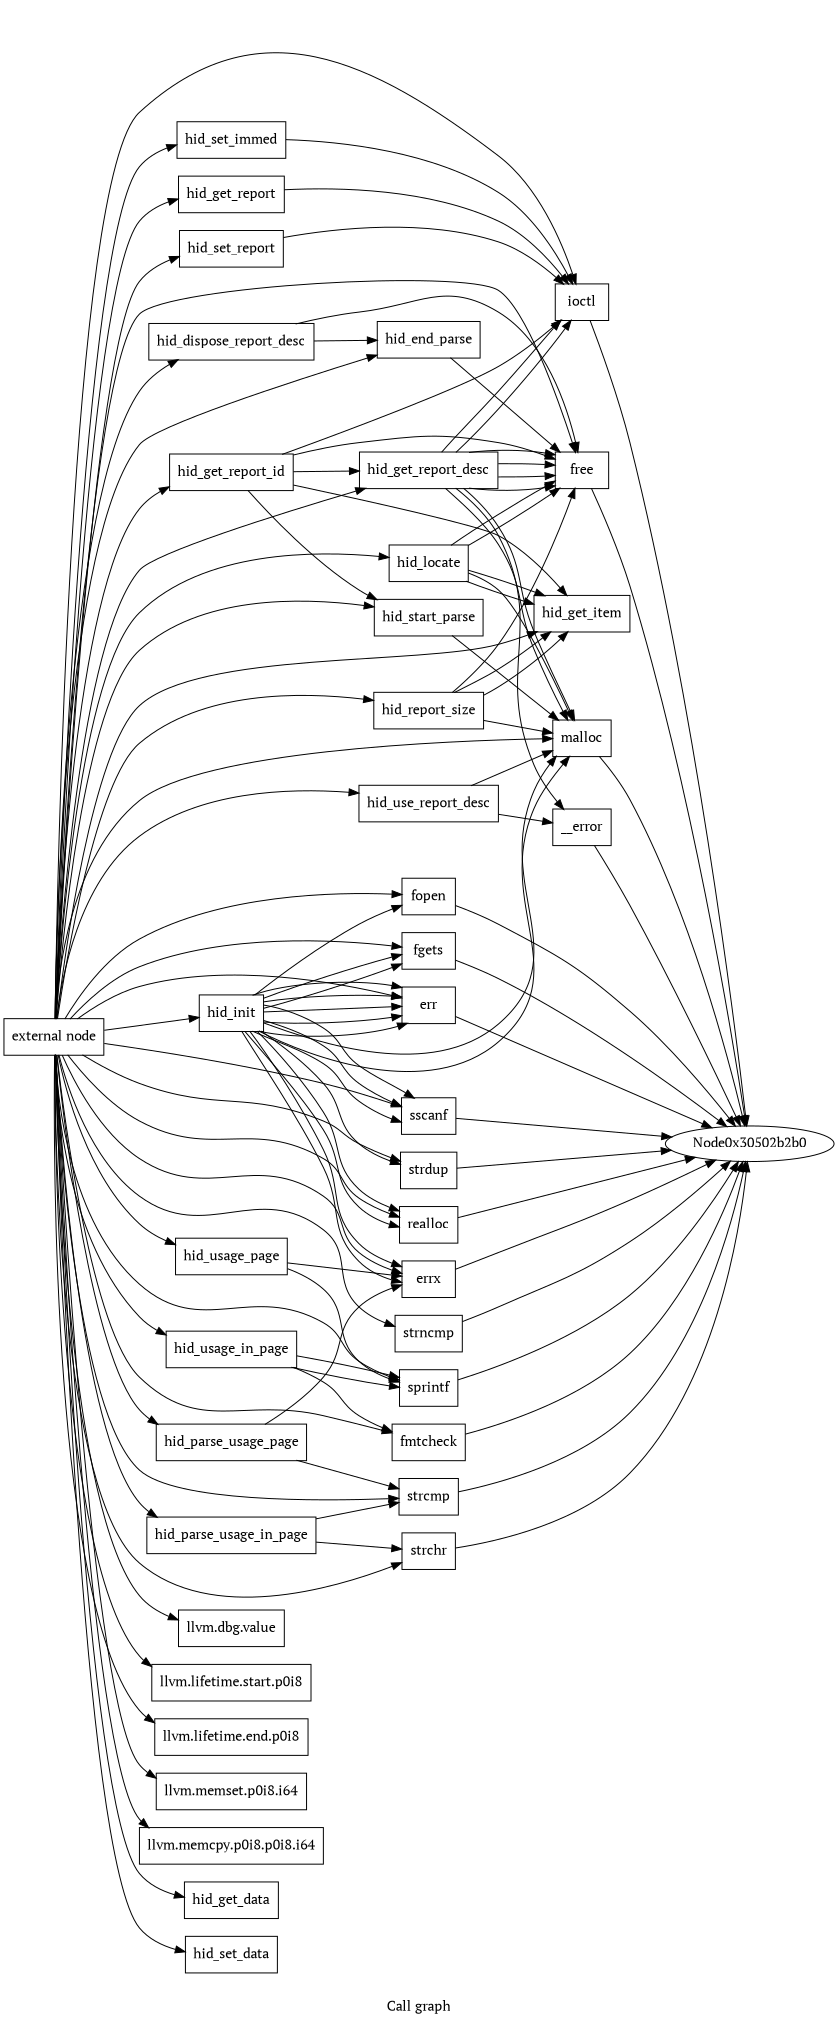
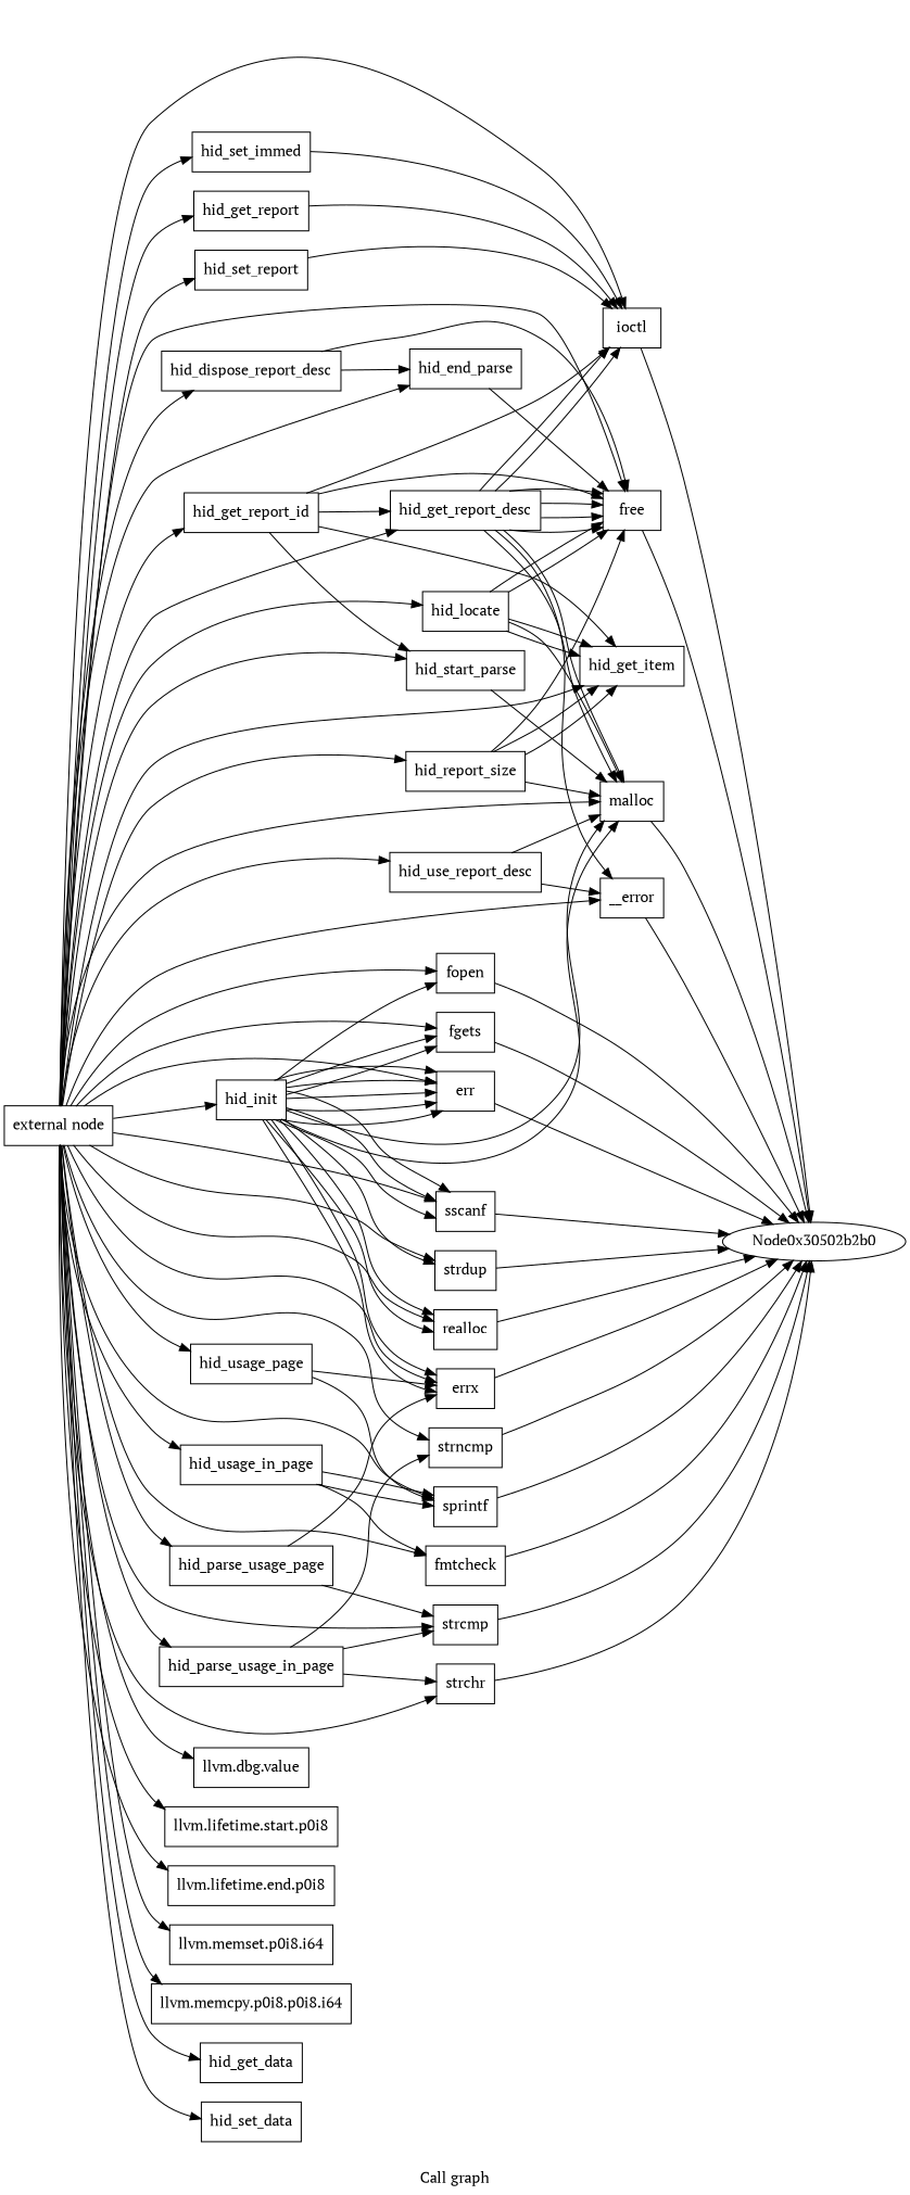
  digraph {
    fontname="PT Serif"
    label="Call graph"
    rankdir=LR
    node [fontname="PT Serif" shape=record]
    edge [fontname="PT Serif"]
    n1 [label="{external node}"]
    n2 [label="{hid_set_immed}"]
    n3 [label="{llvm.dbg.value}"]
    n4 [label="{ioctl}"]
    n5 [label="{hid_get_report_id}"]
    n6 [label="{llvm.lifetime.start.p0i8}"]
    n7 [label="{hid_get_report_desc}"]
    n8 [label="{free}"]
    n9 [label="{llvm.lifetime.end.p0i8}"]
    n10 [label="{llvm.memset.p0i8.i64}"]
    n11 [label="{malloc}"]
    n12 [label="{__error}"]
    n13 [label="{llvm.memcpy.p0i8.p0i8.i64}"]
    n14 [label="{hid_dispose_report_desc}"]
    n15 [label="{hid_use_report_desc}"]
    n16 [label="{hid_start_parse}"]
    n17 [label="{hid_end_parse}"]
    n18 [label="{hid_get_item}"]
    n19 [label="{hid_report_size}"]
    n20 [label="{hid_locate}"]
    n21 [label="{hid_init}"]
    n22 [label="{fopen}"]
    n23 [label="{fgets}"]
    n24 [label="{err}"]
    n25 [label="{sscanf}"]
    n26 [label="{errx}"]
    n27 [label="{strdup}"]
    n28 [label="{realloc}"]
    n29 [label="{hid_usage_page}"]
    n30 [label="{sprintf}"]
    n31 [label="{hid_usage_in_page}"]
    n32 [label="{fmtcheck}"]
    n33 [label="{hid_parse_usage_page}"]
    n34 [label="{strcmp}"]
    n35 [label="{hid_parse_usage_in_page}"]
    n36 [label="{strchr}"]
    n37 [label="{strncmp}"]
    n38 [label="{hid_get_data}"]
    n39 [label="{hid_set_data}"]
    n40 [label="{hid_get_report}"]
    n41 [label="{hid_set_report}"]
    n42 [label=Node0x30502b2b0 shape=""]
    n1 -> n2
    n1 -> n3
    n1 -> n4
    n1 -> n5
    n1 -> n6
    n1 -> n7
    n1 -> n8
    n1 -> n9
    n1 -> n10
    n1 -> n11
+   n1 -> n12
    n1 -> n13
    n1 -> n14
    n1 -> n15
    n1 -> n16
    n1 -> n17
    n1 -> n18
    n1 -> n19
    n1 -> n20
    n1 -> n21
    n1 -> n22
    n1 -> n23
    n1 -> n24
    n1 -> n25
    n1 -> n26
    n1 -> n27
    n1 -> n28
    n1 -> n29
    n1 -> n30
    n1 -> n31
    n1 -> n32
    n1 -> n33
    n1 -> n34
    n1 -> n35
    n1 -> n36
    n1 -> n37
    n1 -> n38
    n1 -> n39
    n1 -> n40
    n1 -> n41
    n2 -> n4
    n4 -> n42
    n5 -> n4
    n5 -> n7
    n5 -> n8
    n5 -> n16
    n5 -> n18
    n7 -> n4
    n7 -> n4
    n7 -> n8
    n7 -> n8
    n7 -> n8
    n7 -> n8
    n7 -> n11
    n7 -> n11
    n7 -> n12
    n8 -> n42
    n11 -> n42
    n12 -> n42
    n14 -> n8
    n14 -> n17
    n15 -> n11
    n15 -> n12
    n16 -> n11
    n17 -> n8
    n19 -> n8
    n19 -> n11
    n19 -> n18
    n19 -> n18
    n20 -> n8
    n20 -> n8
    n20 -> n11
    n20 -> n18
    n20 -> n18
    n21 -> n11
    n21 -> n11
    n21 -> n22
    n21 -> n23
    n21 -> n23
    n21 -> n24
    n21 -> n24
    n21 -> n24
    n21 -> n24
    n21 -> n24
    n21 -> n25
    n21 -> n25
    n21 -> n25
    n21 -> n26
    n21 -> n26
    n21 -> n27
    n21 -> n28
    n21 -> n28
    n22 -> n42
    n23 -> n42
    n24 -> n42
    n25 -> n42
    n26 -> n42
    n27 -> n42
    n28 -> n42
    n29 -> n26
    n29 -> n30
    n30 -> n42
    n31 -> n30
    n31 -> n30
    n31 -> n32
    n32 -> n42
    n33 -> n26
    n33 -> n34
    n34 -> n42
    n35 -> n34
    n35 -> n36
+   n35 -> n37
    n36 -> n42
    n37 -> n42
    n40 -> n4
    n41 -> n4
  }
